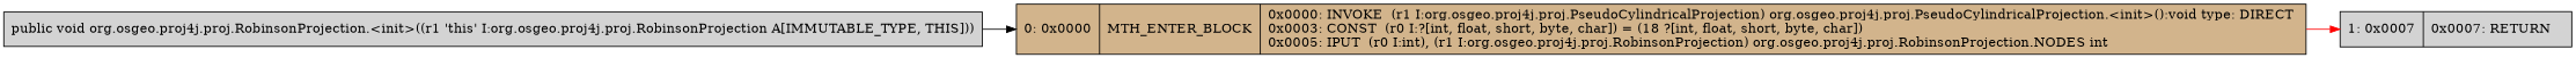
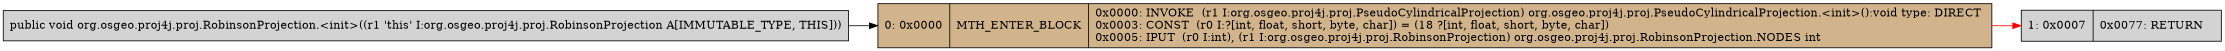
  digraph {
    rankdir=LR
    node [shape=record style=filled fillcolor=lightgrey]
    edge [style=solid]
    n1 [label="{0\:\ 0x0000|MTH_ENTER_BLOCK\l|0x0000: INVOKE  (r1 I:org.osgeo.proj4j.proj.PseudoCylindricalProjection) org.osgeo.proj4j.proj.PseudoCylindricalProjection.\<init\>():void type: DIRECT \l0x0003: CONST  (r0 I:?[int, float, short, byte, char]) = (18 ?[int, float, short, byte, char]) \l0x0005: IPUT  (r0 I:int), (r1 I:org.osgeo.proj4j.proj.RobinsonProjection) org.osgeo.proj4j.proj.RobinsonProjection.NODES int \l}" fillcolor=tan]
-   n2 [label="{1\:\ 0x0007|0x0007: RETURN   \l}"]
+   n2 [label="{1\:\ 0x0007|0x0077: RETURN   \l}"]
    n3 [label="{public void org.osgeo.proj4j.proj.RobinsonProjection.\<init\>((r1 'this' I:org.osgeo.proj4j.proj.RobinsonProjection A[IMMUTABLE_TYPE, THIS])) }"]
    n1 -> n2 [color=red]
    n3 -> n1 [color=black]
  }
